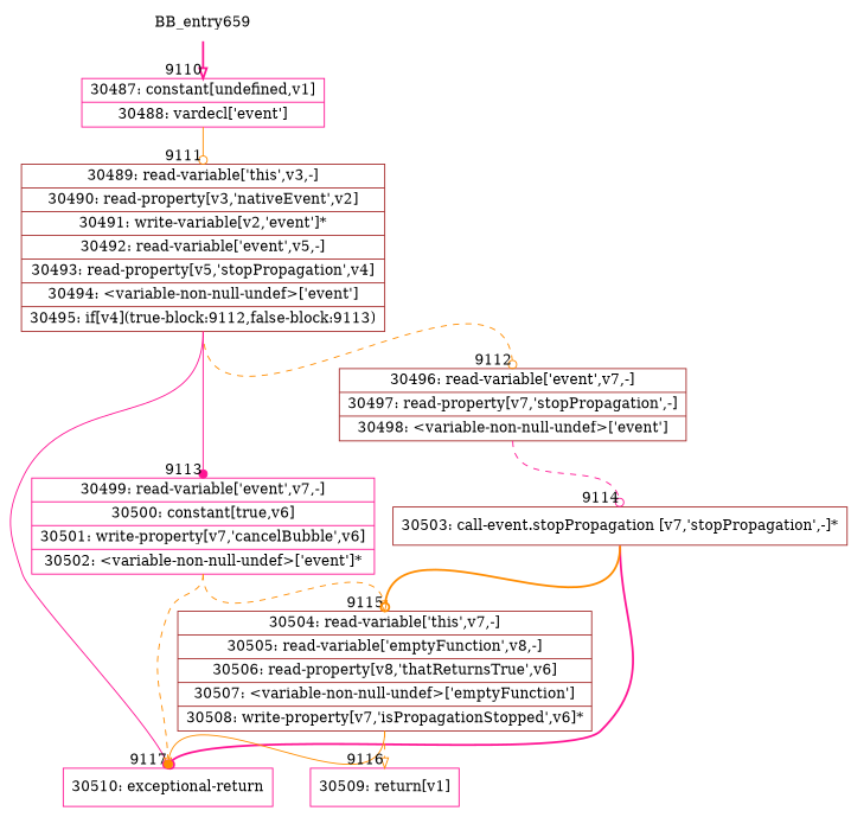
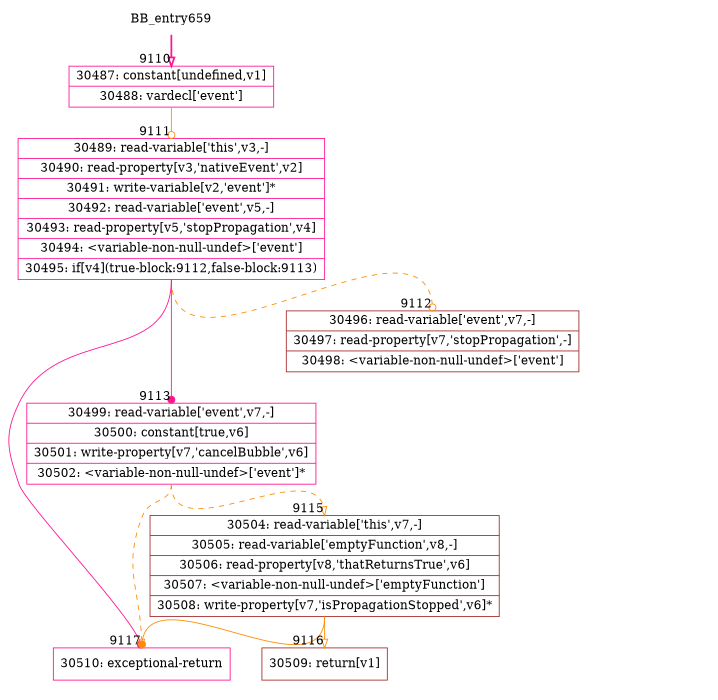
  digraph {
    fontname="DejaVu Serif"
    rankdir=TD
    node [color=brown fontname="DejaVu Serif" shape=record]
    edge [arrowhead=odot color=darkorange fontname="DejaVu Serif" headport=n style=solid tailport=s]
    n1 [label=BB_entry659 shape=none]
    n2 [color=deeppink label="{30487: constant[undefined,v1]|30488: vardecl['event']}"]
-   n3 [label="{30489: read-variable['this',v3,-]|30490: read-property[v3,'nativeEvent',v2]|30491: write-variable[v2,'event']*|30492: read-variable['event',v5,-]|30493: read-property[v5,'stopPropagation',v4]|30494: \<variable-non-null-undef\>['event']|30495: if[v4](true-block:9112,false-block:9113)}"]
+   n3 [color=deeppink label="{30489: read-variable['this',v3,-]|30490: read-property[v3,'nativeEvent',v2]|30491: write-variable[v2,'event']*|30492: read-variable['event',v5,-]|30493: read-property[v5,'stopPropagation',v4]|30494: \<variable-non-null-undef\>['event']|30495: if[v4](true-block:9112,false-block:9113)}"]
    n4 [label="{30496: read-variable['event',v7,-]|30497: read-property[v7,'stopPropagation',-]|30498: \<variable-non-null-undef\>['event']}"]
    n5 [color=deeppink label="{30499: read-variable['event',v7,-]|30500: constant[true,v6]|30501: write-property[v7,'cancelBubble',v6]|30502: \<variable-non-null-undef\>['event']*}"]
    n6 [color=deeppink label="{30510: exceptional-return}"]
-   n7 [label="{30503: call-event.stopPropagation [v7,'stopPropagation',-]*}"]
    n8 [label="{30504: read-variable['this',v7,-]|30505: read-variable['emptyFunction',v8,-]|30506: read-property[v8,'thatReturnsTrue',v6]|30507: \<variable-non-null-undef\>['emptyFunction']|30508: write-property[v7,'isPropagationStopped',v6]*}"]
-   n9 [color=deeppink label="{30509: return[v1]}"]
+   n9 [label="{30509: return[v1]}"]
    n1 -> n2 [arrowhead=onormal color=deeppink headlabel="    9110" style=bold]
    n2 -> n3 [headlabel="      9111"]
    n3 -> n4 [headlabel="      9112" style=dashed]
    n3 -> n5 [arrowhead=dot color=deeppink headlabel="      9113"]
    n3 -> n6 [arrowhead=dot color=deeppink headlabel="      9117"]
-   n4 -> n7 [color=deeppink headlabel="      9114" style=dashed]
    n5 -> n6 [arrowhead=onormal style=dashed]
    n5 -> n8 [arrowhead=onormal headlabel="      9115" style=dashed]
-   n7 -> n6 [color=deeppink style=bold]
-   n7 -> n8 [style=bold]
    n8 -> n6 [arrowhead=dot]
-   n8 -> n9 [arrowhead=onormal headlabel="      9116" style=dashed]
+   n8 -> n9 [arrowhead=onormal headlabel="      9116"]
  }
